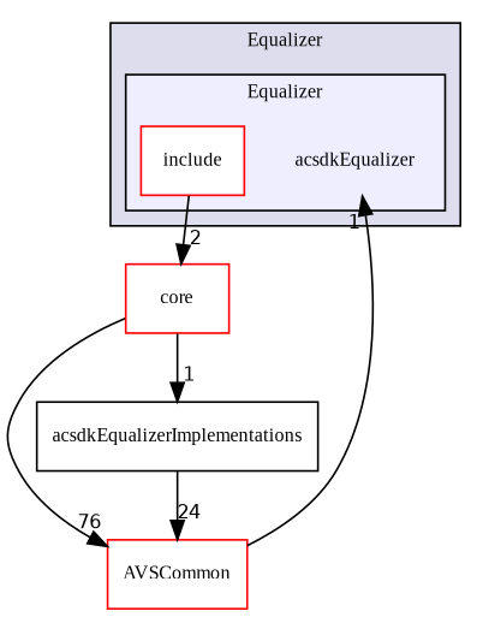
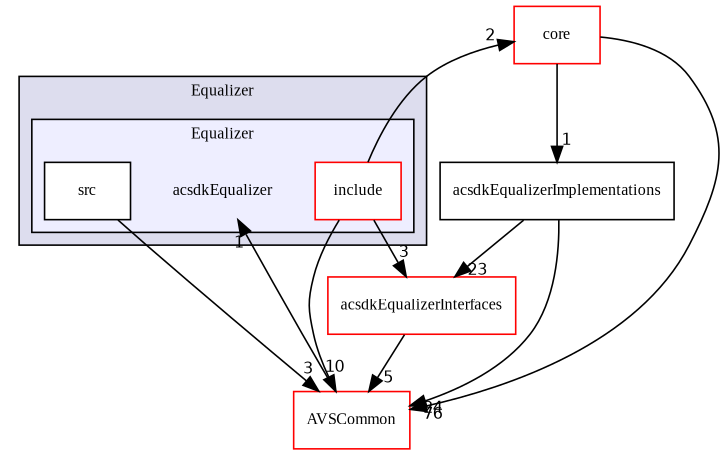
  digraph {
    compound=true
    fontname="Liberation Serif"
    node [fontname="Liberation Serif" fontsize=10 shape=box color=red fillcolor=white style=filled]
    edge [fontname="Liberation Serif" headlabel=3 labeldistance=1.5 labelfontname=Helvetica labelfontsize=10]
    n1 [label=acsdkEqualizer shape=plaintext color="" fillcolor="" style=""]
    n2 [label=include]
+   n3 [color=black label=src]
+   n4 [label=acsdkEqualizerInterfaces]
    n5 [label=AVSCommon]
    n6 [label=core]
    n7 [color=black label=acsdkEqualizerImplementations]
    subgraph cluster_1 {
      bgcolor="#ddddee"
      fontsize=10
      label=Equalizer
      pencolor=black
      subgraph cluster_2 {
        bgcolor="#eeeeff"
        fontsize=10
        label=Equalizer
        pencolor=black
        n1
        n2
+       n3
      }
    }
+   n2 -> n4
+   n2 -> n5 [headlabel=10]
    n2 -> n6 [headlabel=2]
+   n3 -> n5
+   n4 -> n5 [headlabel=5]
    n5 -> n1 [headlabel=1]
    n6 -> n5 [headlabel=76]
    n6 -> n7 [headlabel=1]
+   n7 -> n4 [headlabel=23]
    n7 -> n5 [headlabel=24]
  }
